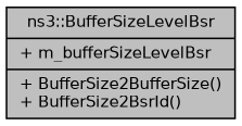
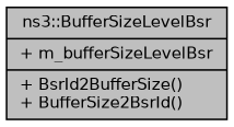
  digraph {
    fontname="DejaVu Sans"
-   n1 [color=black fillcolor=grey75 fontcolor=black fontname="DejaVu Sans" fontsize=10 height=0.2 label="{ns3::BufferSizeLevelBsr\n|+ m_bufferSizeLevelBsr\l|+ BufferSize2BufferSize()\l+ BufferSize2BsrId()\l}" shape=record style=filled width=0.4]
+   n1 [color=black fillcolor=grey75 fontcolor=black fontname="DejaVu Sans" fontsize=10 height=0.2 label="{ns3::BufferSizeLevelBsr\n|+ m_bufferSizeLevelBsr\l|+ BsrId2BufferSize()\l+ BufferSize2BsrId()\l}" shape=record style=filled width=0.4]
  }
